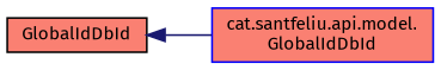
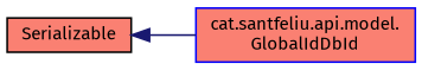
  digraph {
    rankdir=LR
    fontname="Fira Sans"
    node [fillcolor=salmon fontname="Fira Sans" fontsize=10 shape=record style=filled]
    n1 [color=blue fontcolor=black height=0.2 label="cat.santfeliu.api.model.\lGlobalIdDbId" width=0.4]
-   n2 [color=black height=0.2 label=GlobalIdDbId width=0.4]
+   n2 [color=black height=0.2 label=Serializable width=0.4]
    n2 -> n1 [color=midnightblue dir=back fontname="Fira Sans" fontsize=10 labelfontname=Helvetica labelfontsize=10 style=solid]
  }
